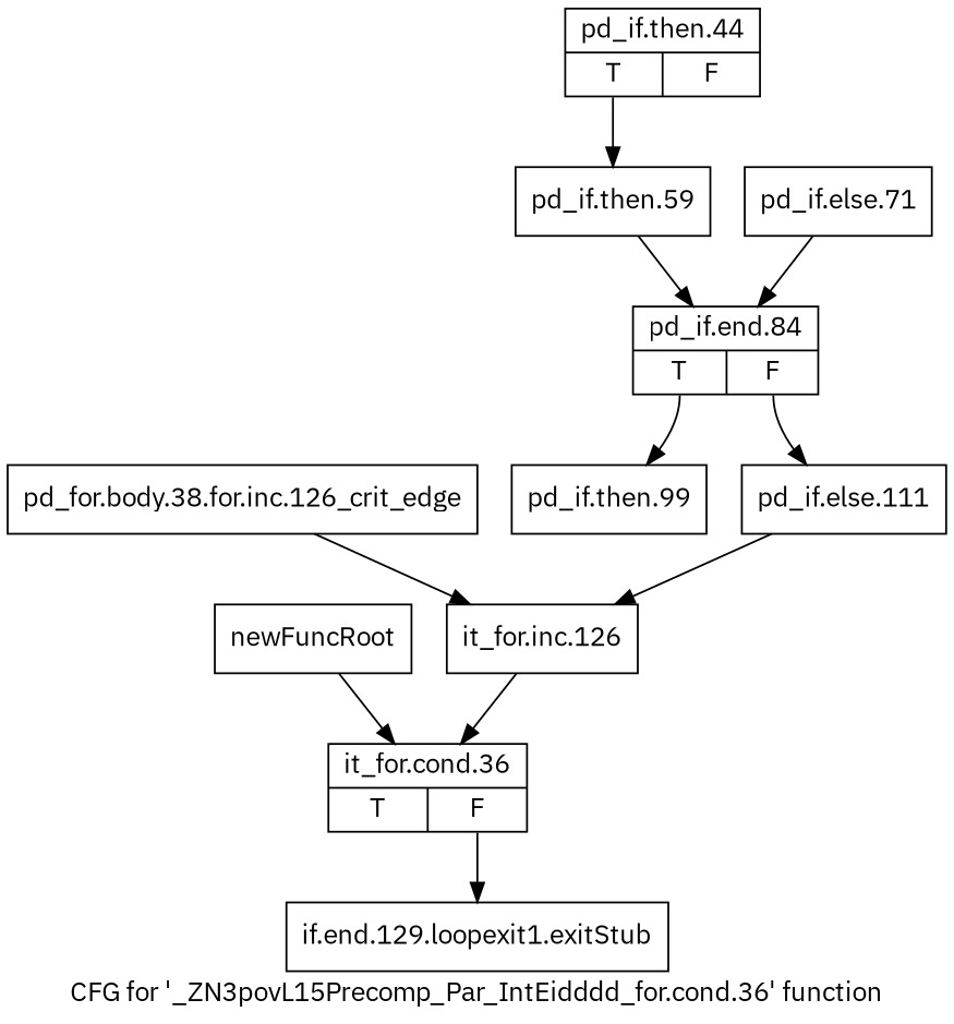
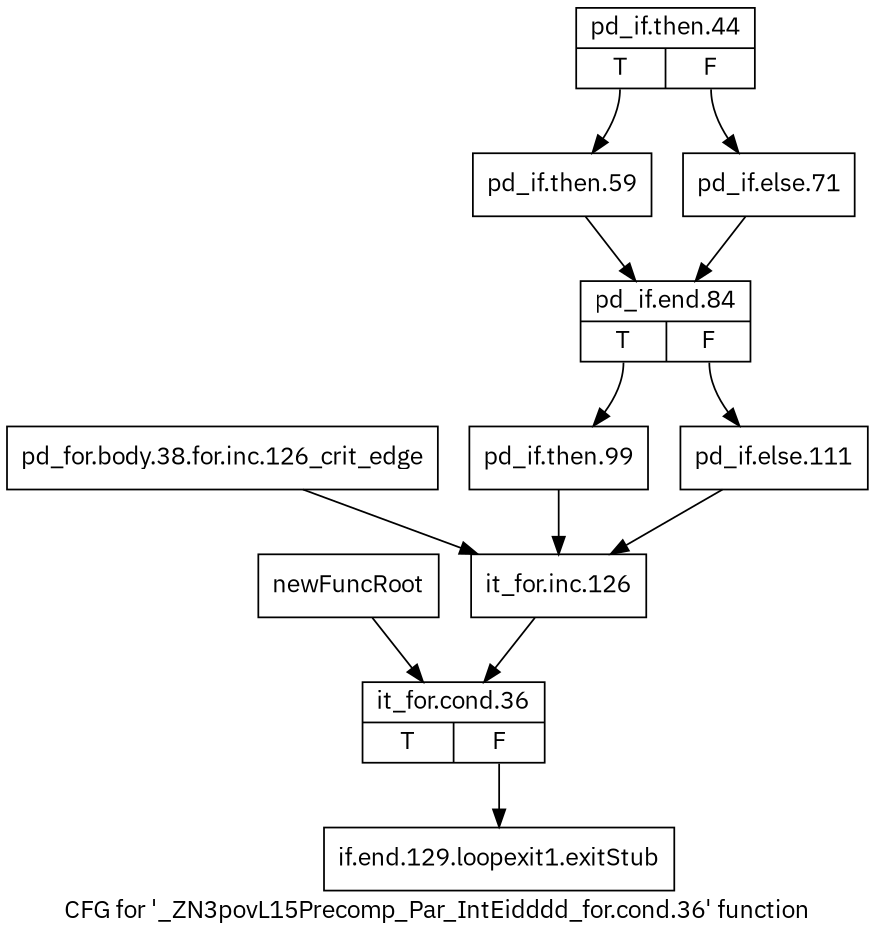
  digraph {
    fontname="IBM Plex Sans"
    label="CFG for '_ZN3povL15Precomp_Par_IntEidddd_for.cond.36' function"
    node [fontname="IBM Plex Sans" shape=record]
    edge [fontname="IBM Plex Sans"]
    n1 [label="{newFuncRoot}"]
    n2 [label="{it_for.cond.36|{<s0>T|<s1>F}}"]
    n3 [label="{if.end.129.loopexit1.exitStub}"]
    n4 [label="{pd_if.then.44|{<s0>T|<s1>F}}"]
    n5 [label="{pd_if.then.59}"]
    n6 [label="{pd_if.else.71}"]
    n7 [label="{pd_for.body.38.for.inc.126_crit_edge}"]
    n8 [label="{it_for.inc.126}"]
    n9 [label="{pd_if.end.84|{<s0>T|<s1>F}}"]
    n10 [label="{pd_if.then.99}"]
    n11 [label="{pd_if.else.111}"]
    n1 -> n2
    n2 -> n3 [tailport=s1]
    n4 -> n5 [tailport=s0]
+   n4 -> n6 [tailport=s1]
    n5 -> n9
    n6 -> n9
    n7 -> n8
    n8 -> n2
    n9 -> n10 [tailport=s0]
    n9 -> n11 [tailport=s1]
+   n10 -> n8
    n11 -> n8
  }
